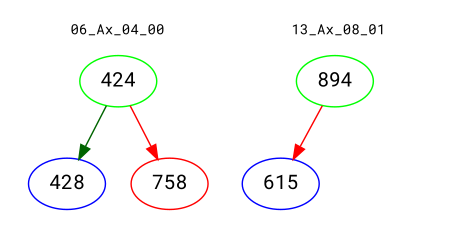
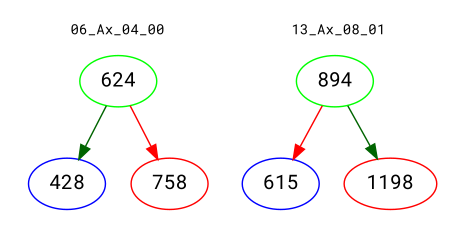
  digraph {
    fontname="Roboto Mono"
    node [color=green fontname="Roboto Mono"]
    edge [color=darkgreen fontname="Roboto Mono"]
-   n1 [label=424]
+   n1 [label=624]
    n2 [color=blue label=428]
    n3 [color=red label=758]
    n4 [label=894]
    n5 [color=blue label=615]
+   n6 [color=red label=1198]
    subgraph cluster_1 {
      color=white
      fontsize=10
      label="06_Ax_04_00"
      n1
      n2
      n3
    }
    subgraph cluster_2 {
      color=white
      fontsize=10
      label="13_Ax_08_01"
      n4
      n5
+     n6
    }
    n1 -> n2
    n1 -> n3 [color=red]
    n4 -> n5 [color=red]
+   n4 -> n6
  }
